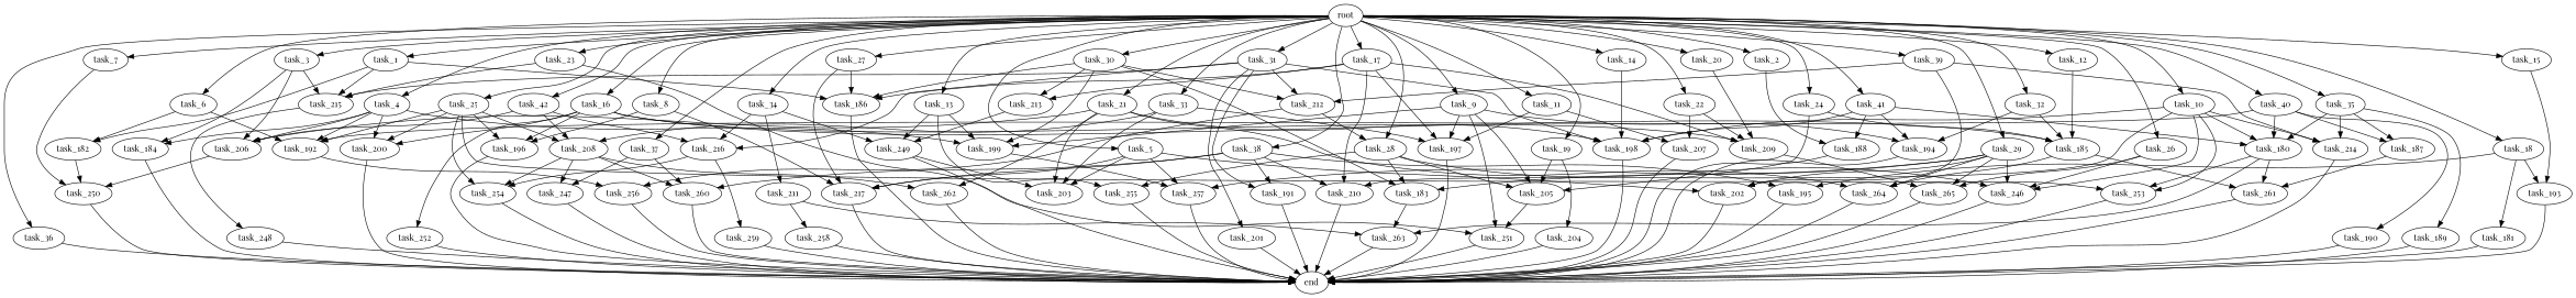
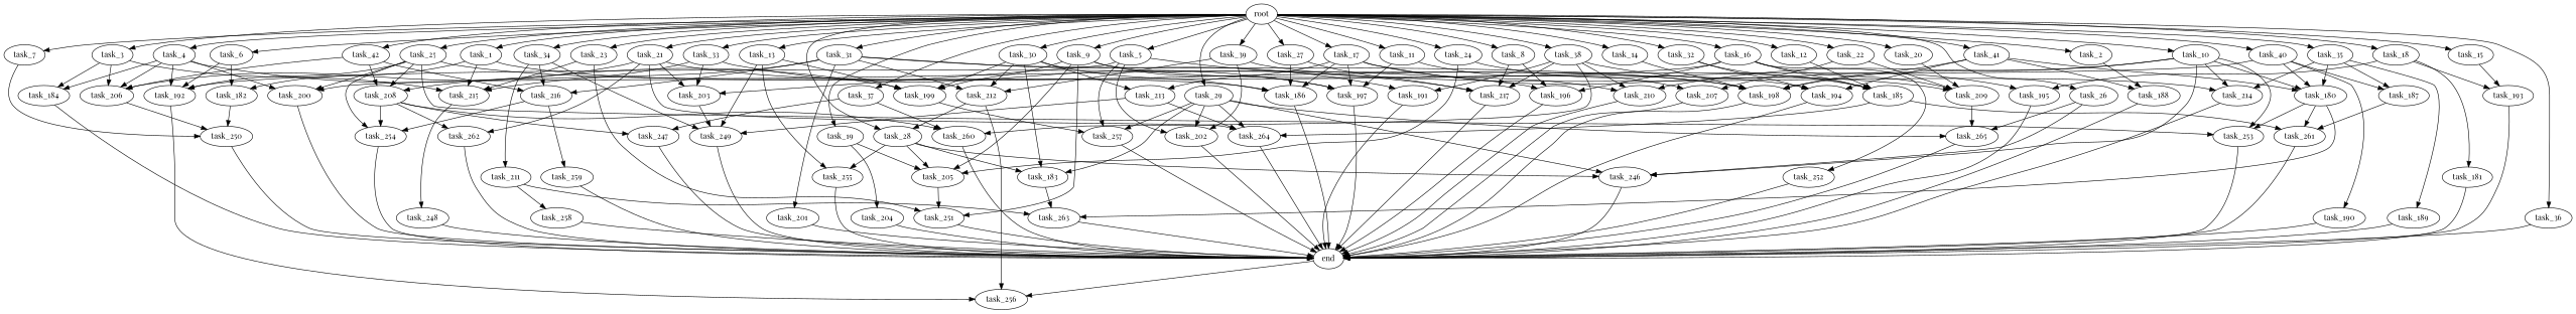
  digraph {
    fontname="Playfair Display"
    node [fontname="Playfair Display"]
    edge [fontname="Playfair Display"]
    root
    task_1
    task_2
    task_3
    task_4
    task_5
    task_6
    task_7
    task_8
    task_9
    task_10
    task_11
    task_12
    task_13
    task_14
    task_15
    task_16
    task_17
    task_18
    task_19
    task_20
    task_21
    task_22
    task_23
    task_24
    task_25
    task_26
    task_27
    task_28
    task_29
    task_30
    task_31
    task_32
    task_33
    task_34
    task_35
    task_36
    task_37
    task_38
    task_39
    task_40
    task_41
    task_42
    task_182
    task_186
    task_215
    task_188
    task_184
    task_206
    task_192
    task_199
    task_200
    task_202
    task_203
    task_217
    task_257
    task_250
    task_196
    task_194
    task_197
    task_205
    task_251
    task_180
    task_198
    task_210
    task_214
    task_246
    task_253
    task_207
    task_185
    task_249
    task_255
    task_193
    task_209
    task_252
    task_213
    task_181
    task_195
    task_204
    task_262
    task_264
    task_208
    task_254
    task_265
    task_183
    task_212
    task_191
    task_201
    task_216
    task_211
    task_187
    task_189
    end
    task_247
    task_260
    task_190
    task_248
    task_256
    task_261
    task_263
    task_259
    task_258
    root -> task_1
    root -> task_2
    root -> task_3
    root -> task_4
    root -> task_5
    root -> task_6
    root -> task_7
    root -> task_8
    root -> task_9
    root -> task_10
    root -> task_11
    root -> task_12
    root -> task_13
    root -> task_14
    root -> task_15
    root -> task_16
    root -> task_17
    root -> task_18
    root -> task_19
    root -> task_20
    root -> task_21
    root -> task_22
    root -> task_23
    root -> task_24
    root -> task_25
    root -> task_26
    root -> task_27
    root -> task_28
    root -> task_29
    root -> task_30
    root -> task_31
    root -> task_32
    root -> task_33
    root -> task_34
    root -> task_35
    root -> task_36
    root -> task_37
    root -> task_38
    root -> task_39
    root -> task_40
    root -> task_41
    root -> task_42
    task_1 -> task_182
    task_1 -> task_186
    task_1 -> task_215
    task_2 -> task_188
    task_3 -> task_215
    task_3 -> task_184
    task_3 -> task_206
    task_4 -> task_184
    task_4 -> task_206
    task_4 -> task_192
    task_4 -> task_199
    task_4 -> task_200
    task_5 -> task_202
    task_5 -> task_203
    task_5 -> task_217
    task_5 -> task_257
    task_6 -> task_182
    task_6 -> task_192
    task_7 -> task_250
    task_8 -> task_217
    task_8 -> task_196
    task_9 -> task_199
    task_9 -> task_194
    task_9 -> task_197
    task_9 -> task_205
    task_9 -> task_251
    task_10 -> task_180
    task_10 -> task_198
    task_10 -> task_210
    task_10 -> task_214
    task_10 -> task_246
    task_10 -> task_253
    task_11 -> task_197
    task_11 -> task_207
    task_12 -> task_185
    task_13 -> task_199
    task_13 -> task_249
    task_13 -> task_255
    task_14 -> task_198
    task_15 -> task_193
    task_16 -> task_200
    task_16 -> task_196
    task_16 -> task_185
    task_16 -> task_209
    task_16 -> task_252
    task_17 -> task_186
    task_17 -> task_197
    task_17 -> task_210
    task_17 -> task_209
    task_17 -> task_213
    task_18 -> task_193
    task_18 -> task_181
    task_18 -> task_195
    task_19 -> task_205
    task_19 -> task_204
    task_20 -> task_209
    task_21 -> task_206
    task_21 -> task_203
    task_21 -> task_198
    task_21 -> task_262
    task_21 -> task_264
    task_22 -> task_207
    task_22 -> task_209
    task_23 -> task_215
    task_23 -> task_251
    task_24 -> task_205
    task_24 -> task_185
    task_25 -> task_192
    task_25 -> task_200
    task_25 -> task_196
    task_25 -> task_253
    task_25 -> task_208
    task_25 -> task_254
    task_26 -> task_246
    task_26 -> task_265
    task_27 -> task_186
    task_27 -> task_217
    task_28 -> task_205
    task_28 -> task_246
    task_28 -> task_255
    task_28 -> task_183
    task_29 -> task_202
    task_29 -> task_257
    task_29 -> task_246
    task_29 -> task_264
    task_29 -> task_265
    task_29 -> task_183
    task_30 -> task_186
    task_30 -> task_199
    task_30 -> task_213
    task_30 -> task_183
    task_30 -> task_212
    task_31 -> task_215
    task_31 -> task_198
    task_31 -> task_212
    task_31 -> task_191
    task_31 -> task_201
    task_31 -> task_216
    task_32 -> task_194
    task_32 -> task_185
    task_33 -> task_203
    task_33 -> task_197
    task_33 -> task_208
    task_34 -> task_249
    task_34 -> task_216
    task_34 -> task_211
    task_35 -> task_180
    task_35 -> task_214
    task_35 -> task_187
    task_35 -> task_189
    task_36 -> end
    task_37 -> task_247
    task_37 -> task_260
    task_38 -> task_217
    task_38 -> task_210
    task_38 -> task_195
    task_38 -> task_191
    task_38 -> task_260
    task_39 -> task_202
    task_39 -> task_214
    task_39 -> task_212
    task_40 -> task_192
    task_40 -> task_180
    task_40 -> task_187
    task_40 -> task_190
    task_41 -> task_188
    task_41 -> task_194
    task_41 -> task_180
    task_41 -> task_198
    task_42 -> task_206
    task_42 -> task_208
    task_42 -> task_216
    task_182 -> task_250
    task_186 -> end
    task_215 -> task_248
    task_188 -> end
    task_184 -> end
    task_206 -> task_250
    task_192 -> task_256
    task_199 -> task_257
    task_200 -> end
    task_202 -> end
-   task_249 -> task_203
+   task_203 -> task_249
    task_217 -> end
    task_257 -> end
    task_250 -> end
    task_196 -> end
    task_194 -> end
    task_197 -> end
    task_205 -> task_251
    task_251 -> end
    task_180 -> task_253
    task_180 -> task_261
    task_180 -> task_263
    task_198 -> end
    task_210 -> end
    task_214 -> end
    task_246 -> end
    task_253 -> end
    task_207 -> end
    task_185 -> task_264
    task_185 -> task_261
    task_249 -> end
    task_255 -> end
    task_193 -> end
    task_209 -> task_265
    task_252 -> end
    task_213 -> task_249
+   task_213 -> task_264
    task_181 -> end
    task_195 -> end
    task_204 -> end
    task_262 -> end
    task_264 -> end
    task_208 -> task_262
    task_208 -> task_254
    task_208 -> task_247
    task_208 -> task_260
    task_254 -> end
    task_265 -> end
    task_183 -> task_263
    task_212 -> task_28
    task_212 -> task_256
    task_191 -> end
    task_201 -> end
    task_216 -> task_254
    task_216 -> task_259
    task_211 -> task_263
    task_211 -> task_258
    task_187 -> task_261
    task_189 -> end
    task_247 -> end
    task_260 -> end
    task_190 -> end
    task_248 -> end
-   task_256 -> end
+   end -> task_256
    task_261 -> end
    task_263 -> end
    task_259 -> end
    task_258 -> end
  }
